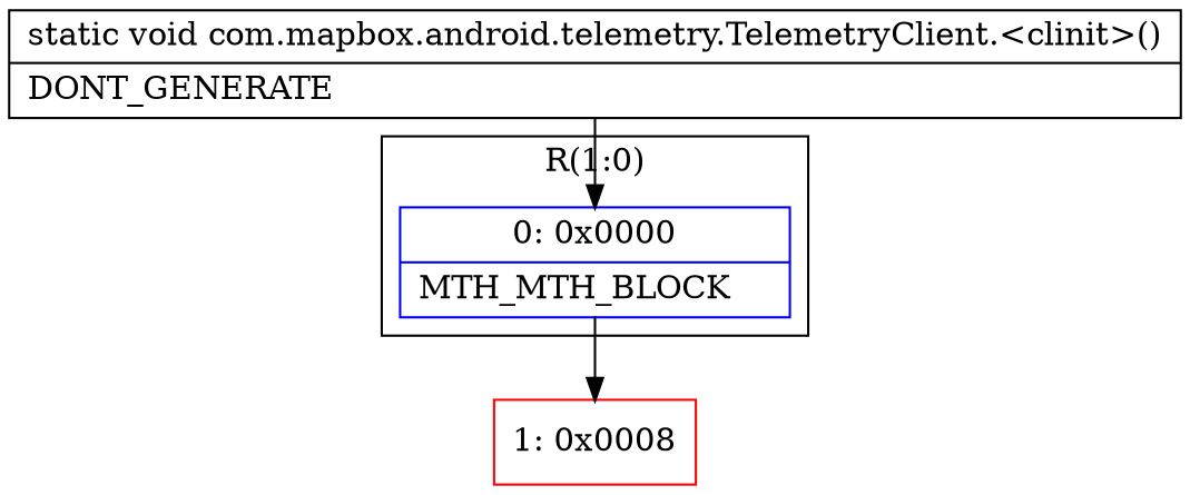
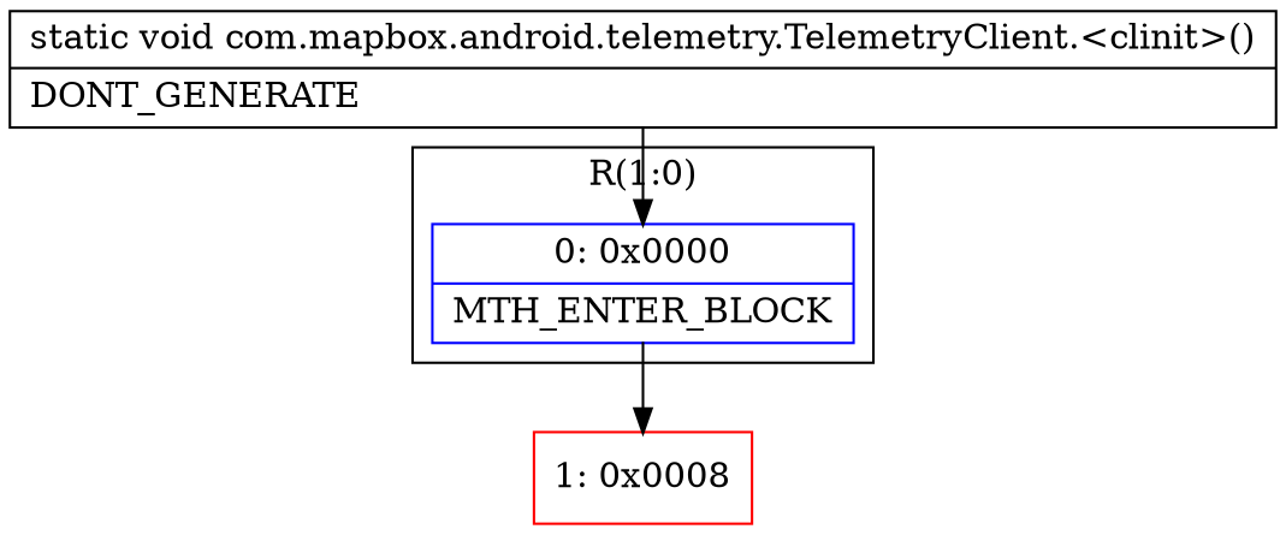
  digraph {
    node [shape=record]
-   n1 [color=blue label="{0\:\ 0x0000|MTH_MTH_BLOCK\l}"]
+   n1 [color=blue label="{0\:\ 0x0000|MTH_ENTER_BLOCK\l}"]
    n2 [color=red label="{1\:\ 0x0008}"]
    n3 [label="{static void com.mapbox.android.telemetry.TelemetryClient.\<clinit\>()  | DONT_GENERATE\l}"]
    subgraph cluster_1 {
      label="R(1:0)"
      n1
    }
    n1 -> n2
    n3 -> n1
  }
